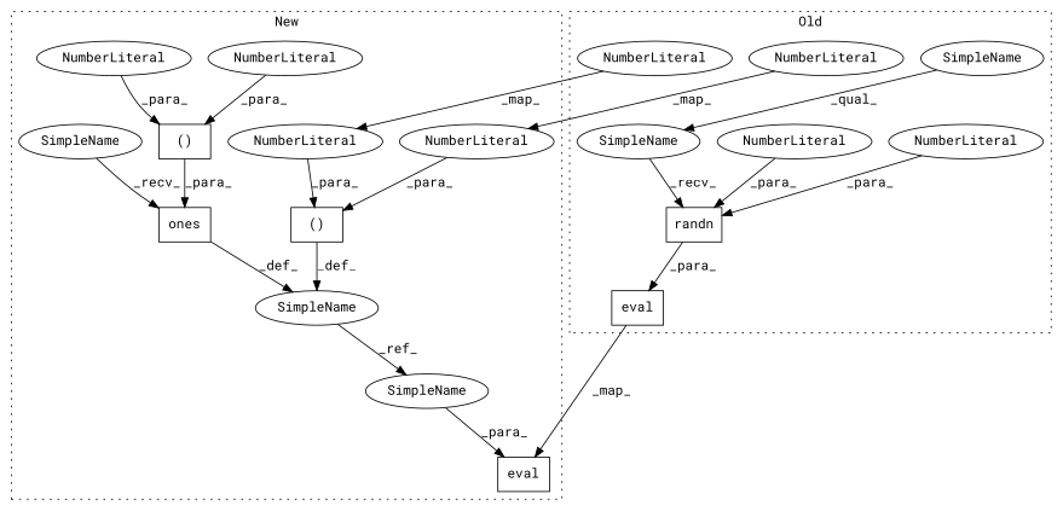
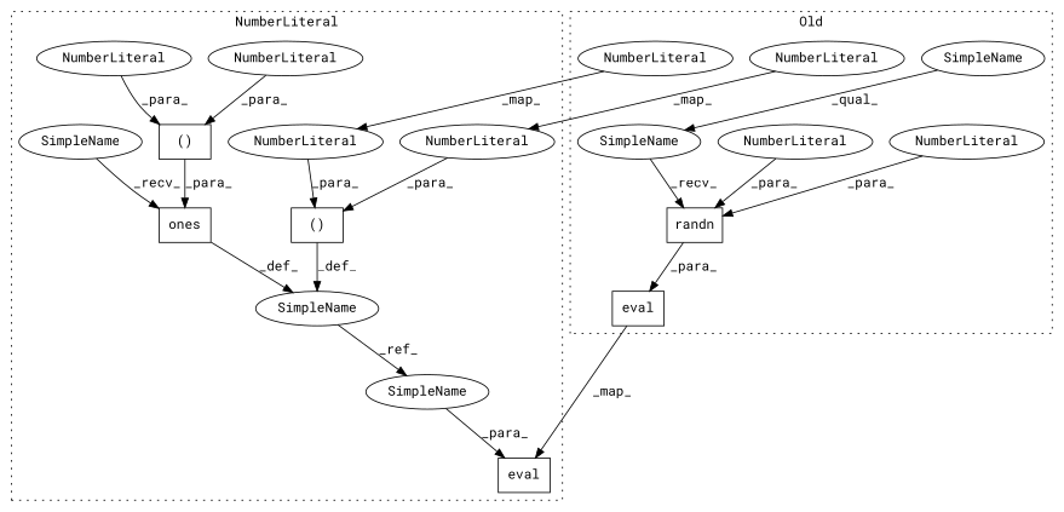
  digraph {
    fontname="Roboto Mono"
    node [a=34 l=0 s=27358 shape=ellipse fontname="Roboto Mono"]
    edge [fontname="Roboto Mono"]
    n1 [a=32 l="5,-19" label=eval s="27495,27500" shape=box]
    n2 [label=NumberLiteral s=27455]
    n3 [label=NumberLiteral s=27453]
    n4 [a=32 l="6,-21" label=randn s="27371,27379" shape=box]
    n5 [label=NumberLiteral s=27379]
    n6 [label=NumberLiteral s=27377]
    n7 [a=42 label=SimpleName]
    n8 [a=42 label=SimpleName]
    n9 [a=32 l="5,-19" label=eval s="28320,28325" shape=box]
    n10 [a=106 label="()" s=28138 shape=box]
    n11 [label=NumberLiteral s=28152]
    n12 [a=106 label="()" s=28233 shape=box]
    n13 [label=NumberLiteral s=28138]
    n14 [label=NumberLiteral s=28247]
    n15 [label=NumberLiteral s=28233]
    n16 [a=32 l="10,-16" label=ones s="28128,28138" shape=box]
    n17 [a=42 label=SimpleName s=28256]
    n18 [a=42 label=SimpleName s=28122]
    n19 [a=42 label=SimpleName s=28325]
    subgraph cluster_1 {
      label=Old
      style=dotted
      n1
      n2
      n3
      n4
      n5
      n6
      n7
      n8
    }
    subgraph cluster_2 {
-     label=New
+     label=NumberLiteral
      style=dotted
      n9
      n10
      n11
      n12
      n13
      n14
      n15
      n16
      n17
      n18
      n19
    }
    n1 -> n9 [label=_map_]
    n2 -> n14 [label=_map_]
    n3 -> n15 [label=_map_]
    n4 -> n1 [label=_para_]
    n5 -> n4 [label=_para_]
    n6 -> n4 [label=_para_]
    n7 -> n4 [label=_recv_]
    n8 -> n7 [label=_qual_]
    n10 -> n16 [label=_para_]
    n11 -> n10 [label=_para_]
    n12 -> n17 [label=_def_]
    n13 -> n10 [label=_para_]
    n14 -> n12 [label=_para_]
    n15 -> n12 [label=_para_]
    n16 -> n17 [label=_def_]
    n17 -> n19 [label=_ref_]
    n18 -> n16 [label=_recv_]
    n19 -> n9 [label=_para_]
  }
